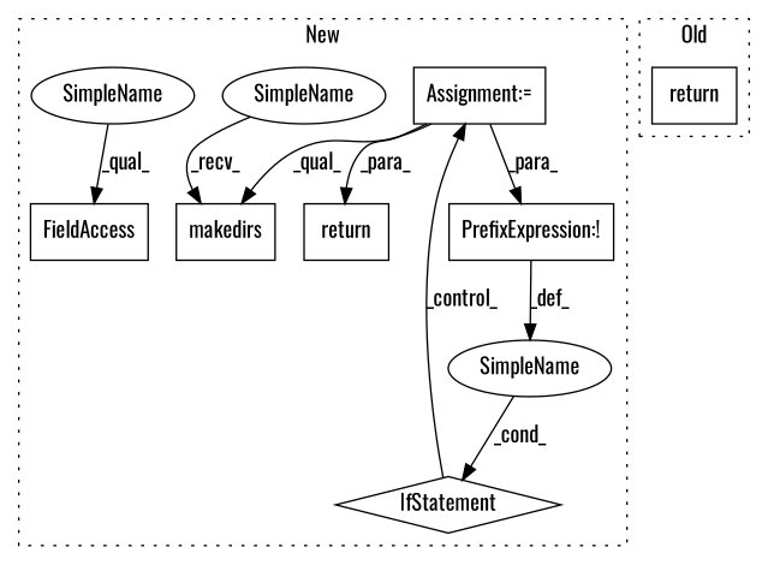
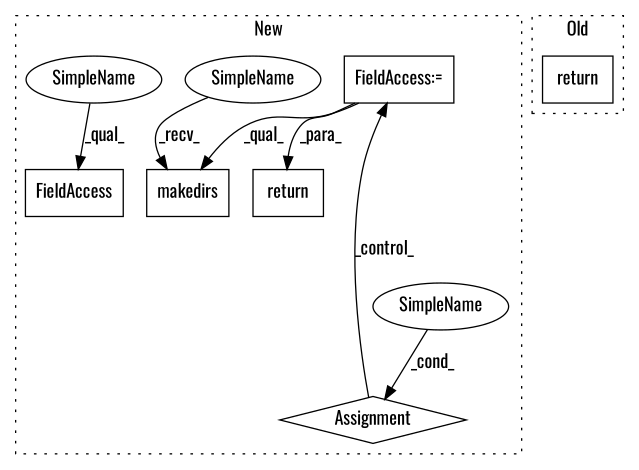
  digraph {
    fontname=Oswald
    node [a=42 fontname=Oswald l=7 s=4377 shape=box]
    edge [fontname=Oswald]
    n1 [a=32 l="9,1" label=makedirs s="4476,4512"]
    n2 [a=22 label=FieldAccess]
-   n3 [a=38 l=1 label="PrefixExpression:!" s=4376]
    n4 [label=SimpleName shape=ellipse l="" s=""]
-   n5 [a=25 l="4,2" label=IfStatement s="4372,4403" shape=diamond]
-   n6 [a=7 l=1 label="Assignment:=" s=4313]
+   n5 [a=25 l="4,2" label=Assignment s="4372,4403" shape=diamond]
+   n6 [a=7 l=1 label="FieldAccess:=" s=4313]
    n7 [a=41 label=return s=4681]
    n8 [l=2 label=SimpleName s=4473 shape=ellipse]
    n9 [l=2 label=SimpleName shape=ellipse]
    n10 [a=41 label=return s=4122]
    subgraph cluster_1 {
      label=New
      style=dotted
      n1
      n2
-     n3
      n4
      n5
      n6
      n7
      n8
      n9
    }
    subgraph cluster_2 {
      label=Old
      style=dotted
      n10
    }
-   n3 -> n4 [label=_def_]
    n4 -> n5 [label=_cond_]
    n5 -> n6 [label=_control_]
    n6 -> n1 [label=_qual_]
-   n6 -> n3 [label=_para_]
    n6 -> n7 [label=_para_]
    n8 -> n1 [label=_recv_]
    n9 -> n2 [label=_qual_]
  }
